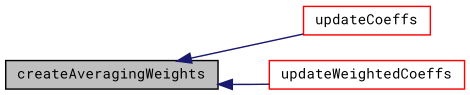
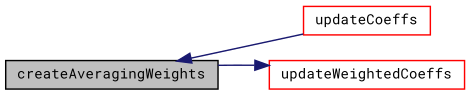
  digraph {
    fontname="Roboto Mono"
    rankdir=LR
    node [color=red fontname="Roboto Mono" fontsize=10 shape=record]
    edge [color=midnightblue dir=back fontname="Roboto Mono" fontsize=10 labelfontname=Helvetica labelfontsize=10 style=solid]
    n1 [color=black fillcolor=grey75 fontcolor=black height=0.2 label=createAveragingWeights style=filled width=0.4]
    n2 [height=0.2 label=updateCoeffs width=0.4]
    n3 [height=0.2 label=updateWeightedCoeffs width=0.4]
    n1 -> n2
-   n1 -> n3
+   n3 -> n1
  }
